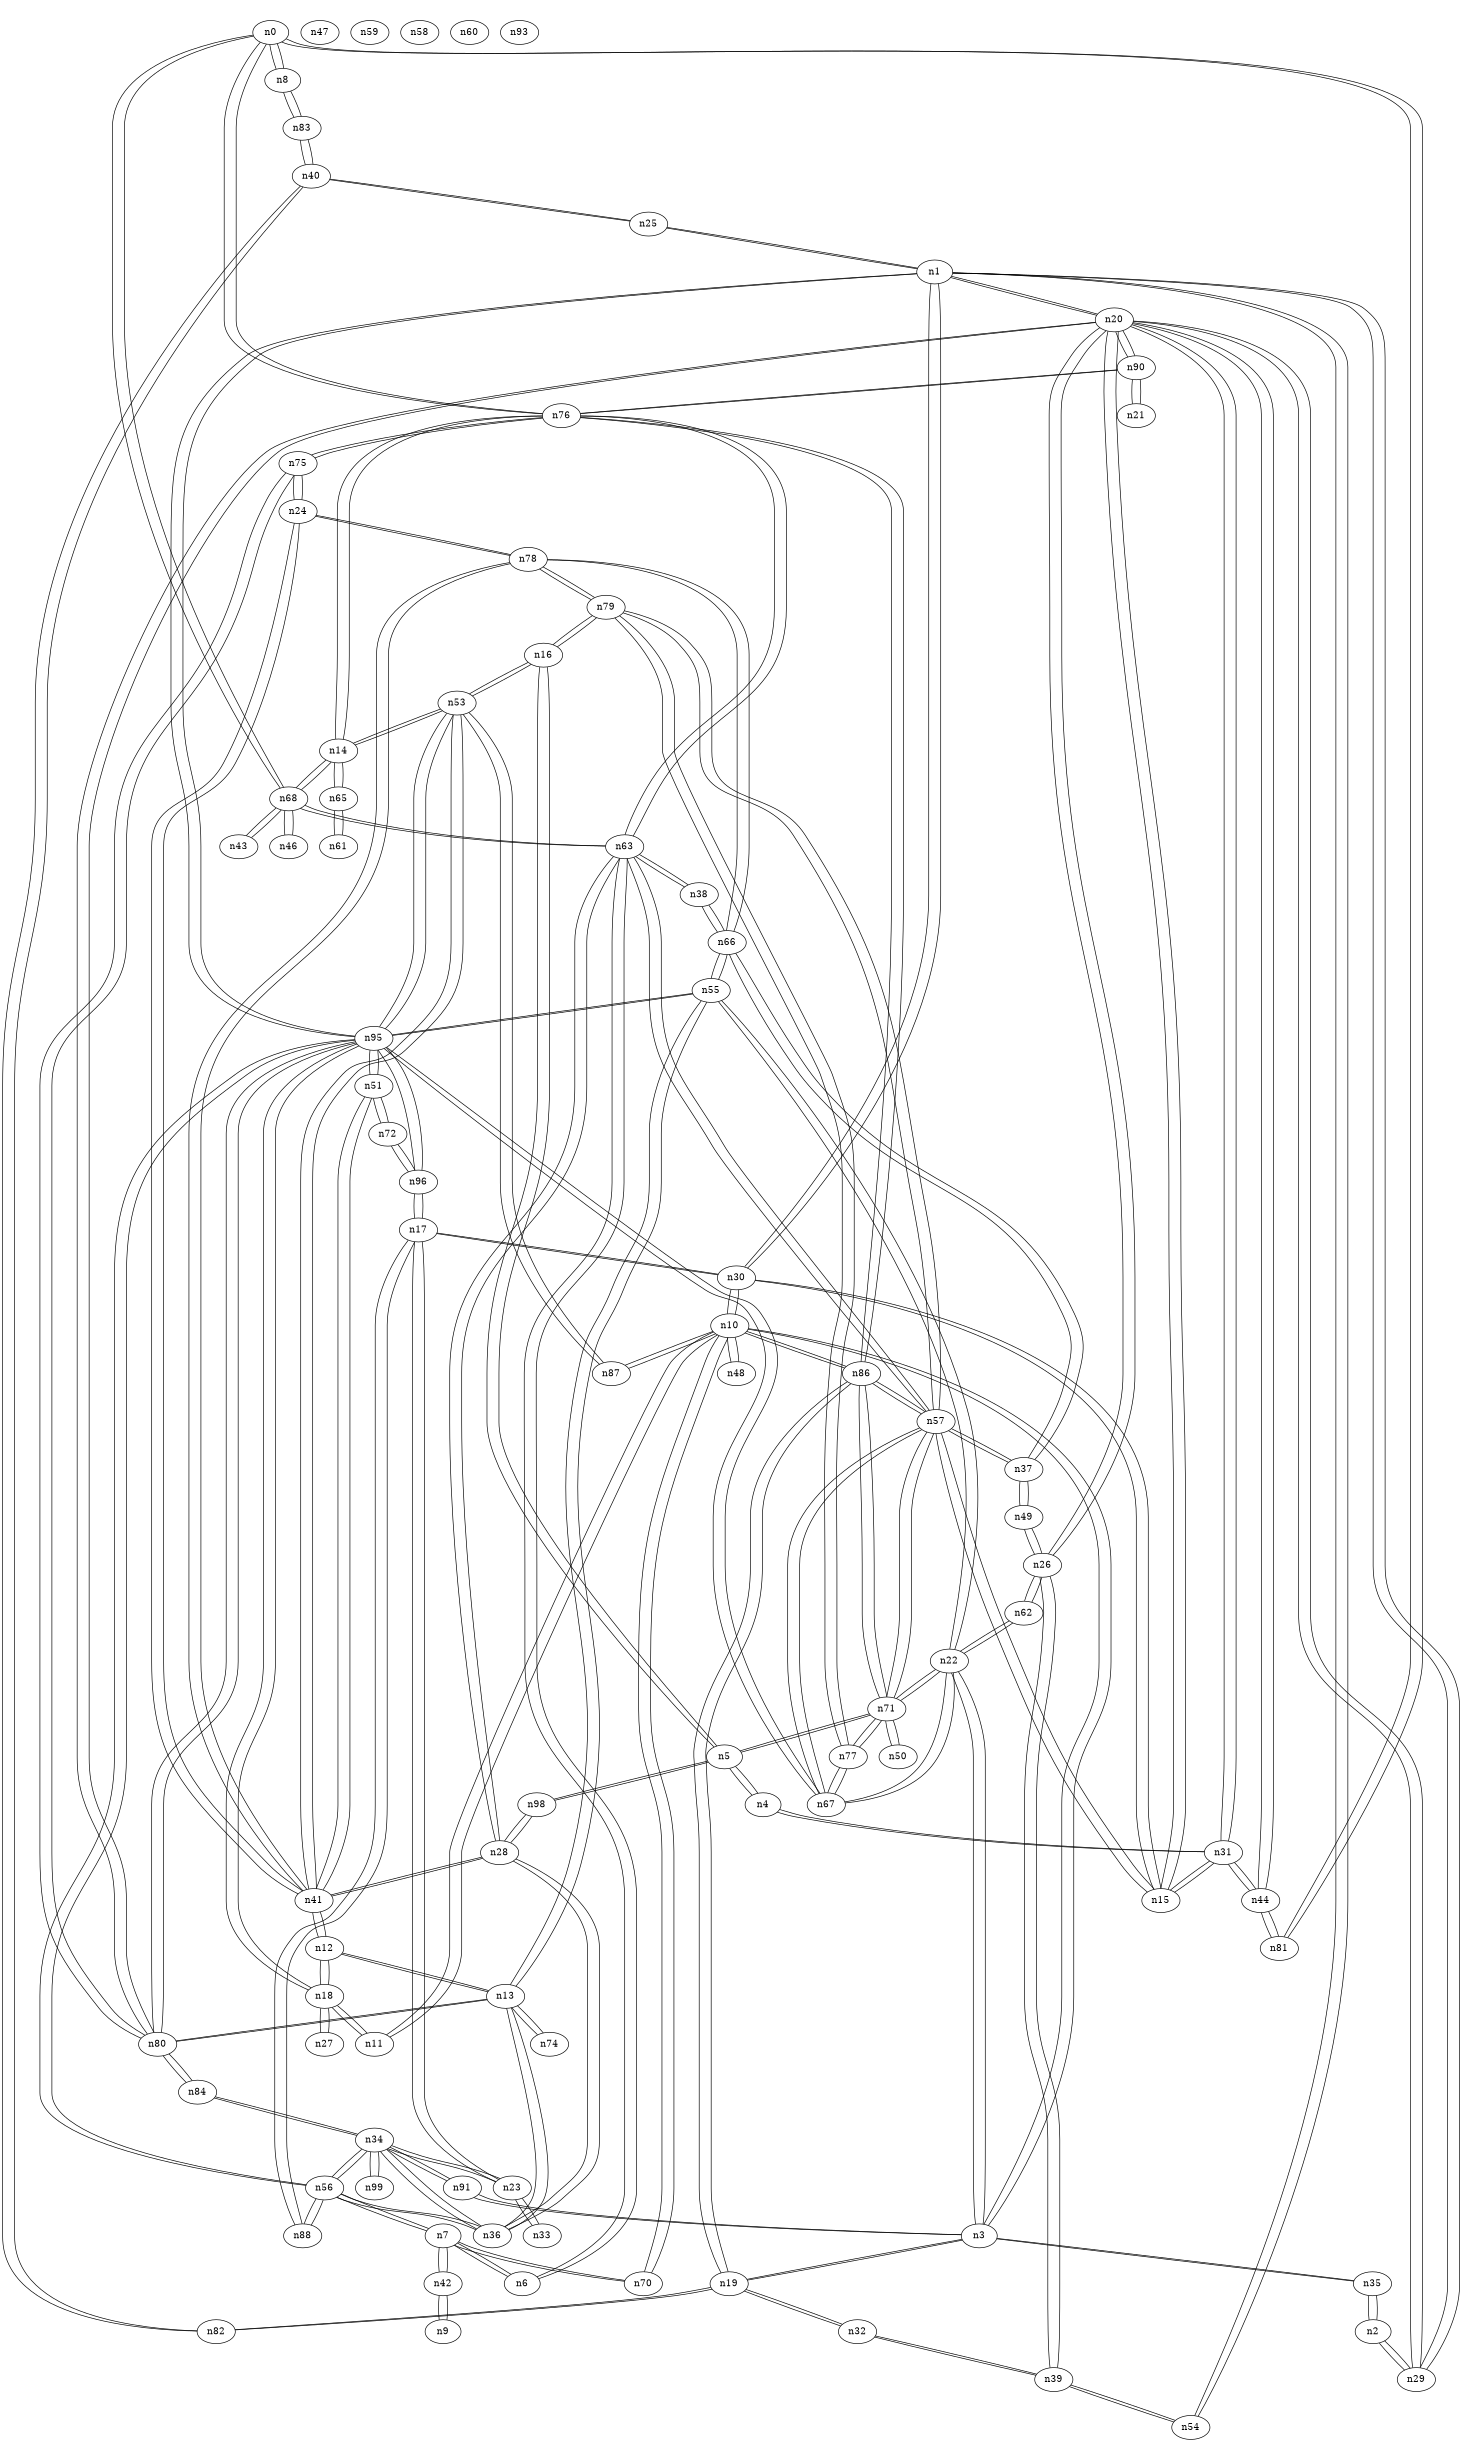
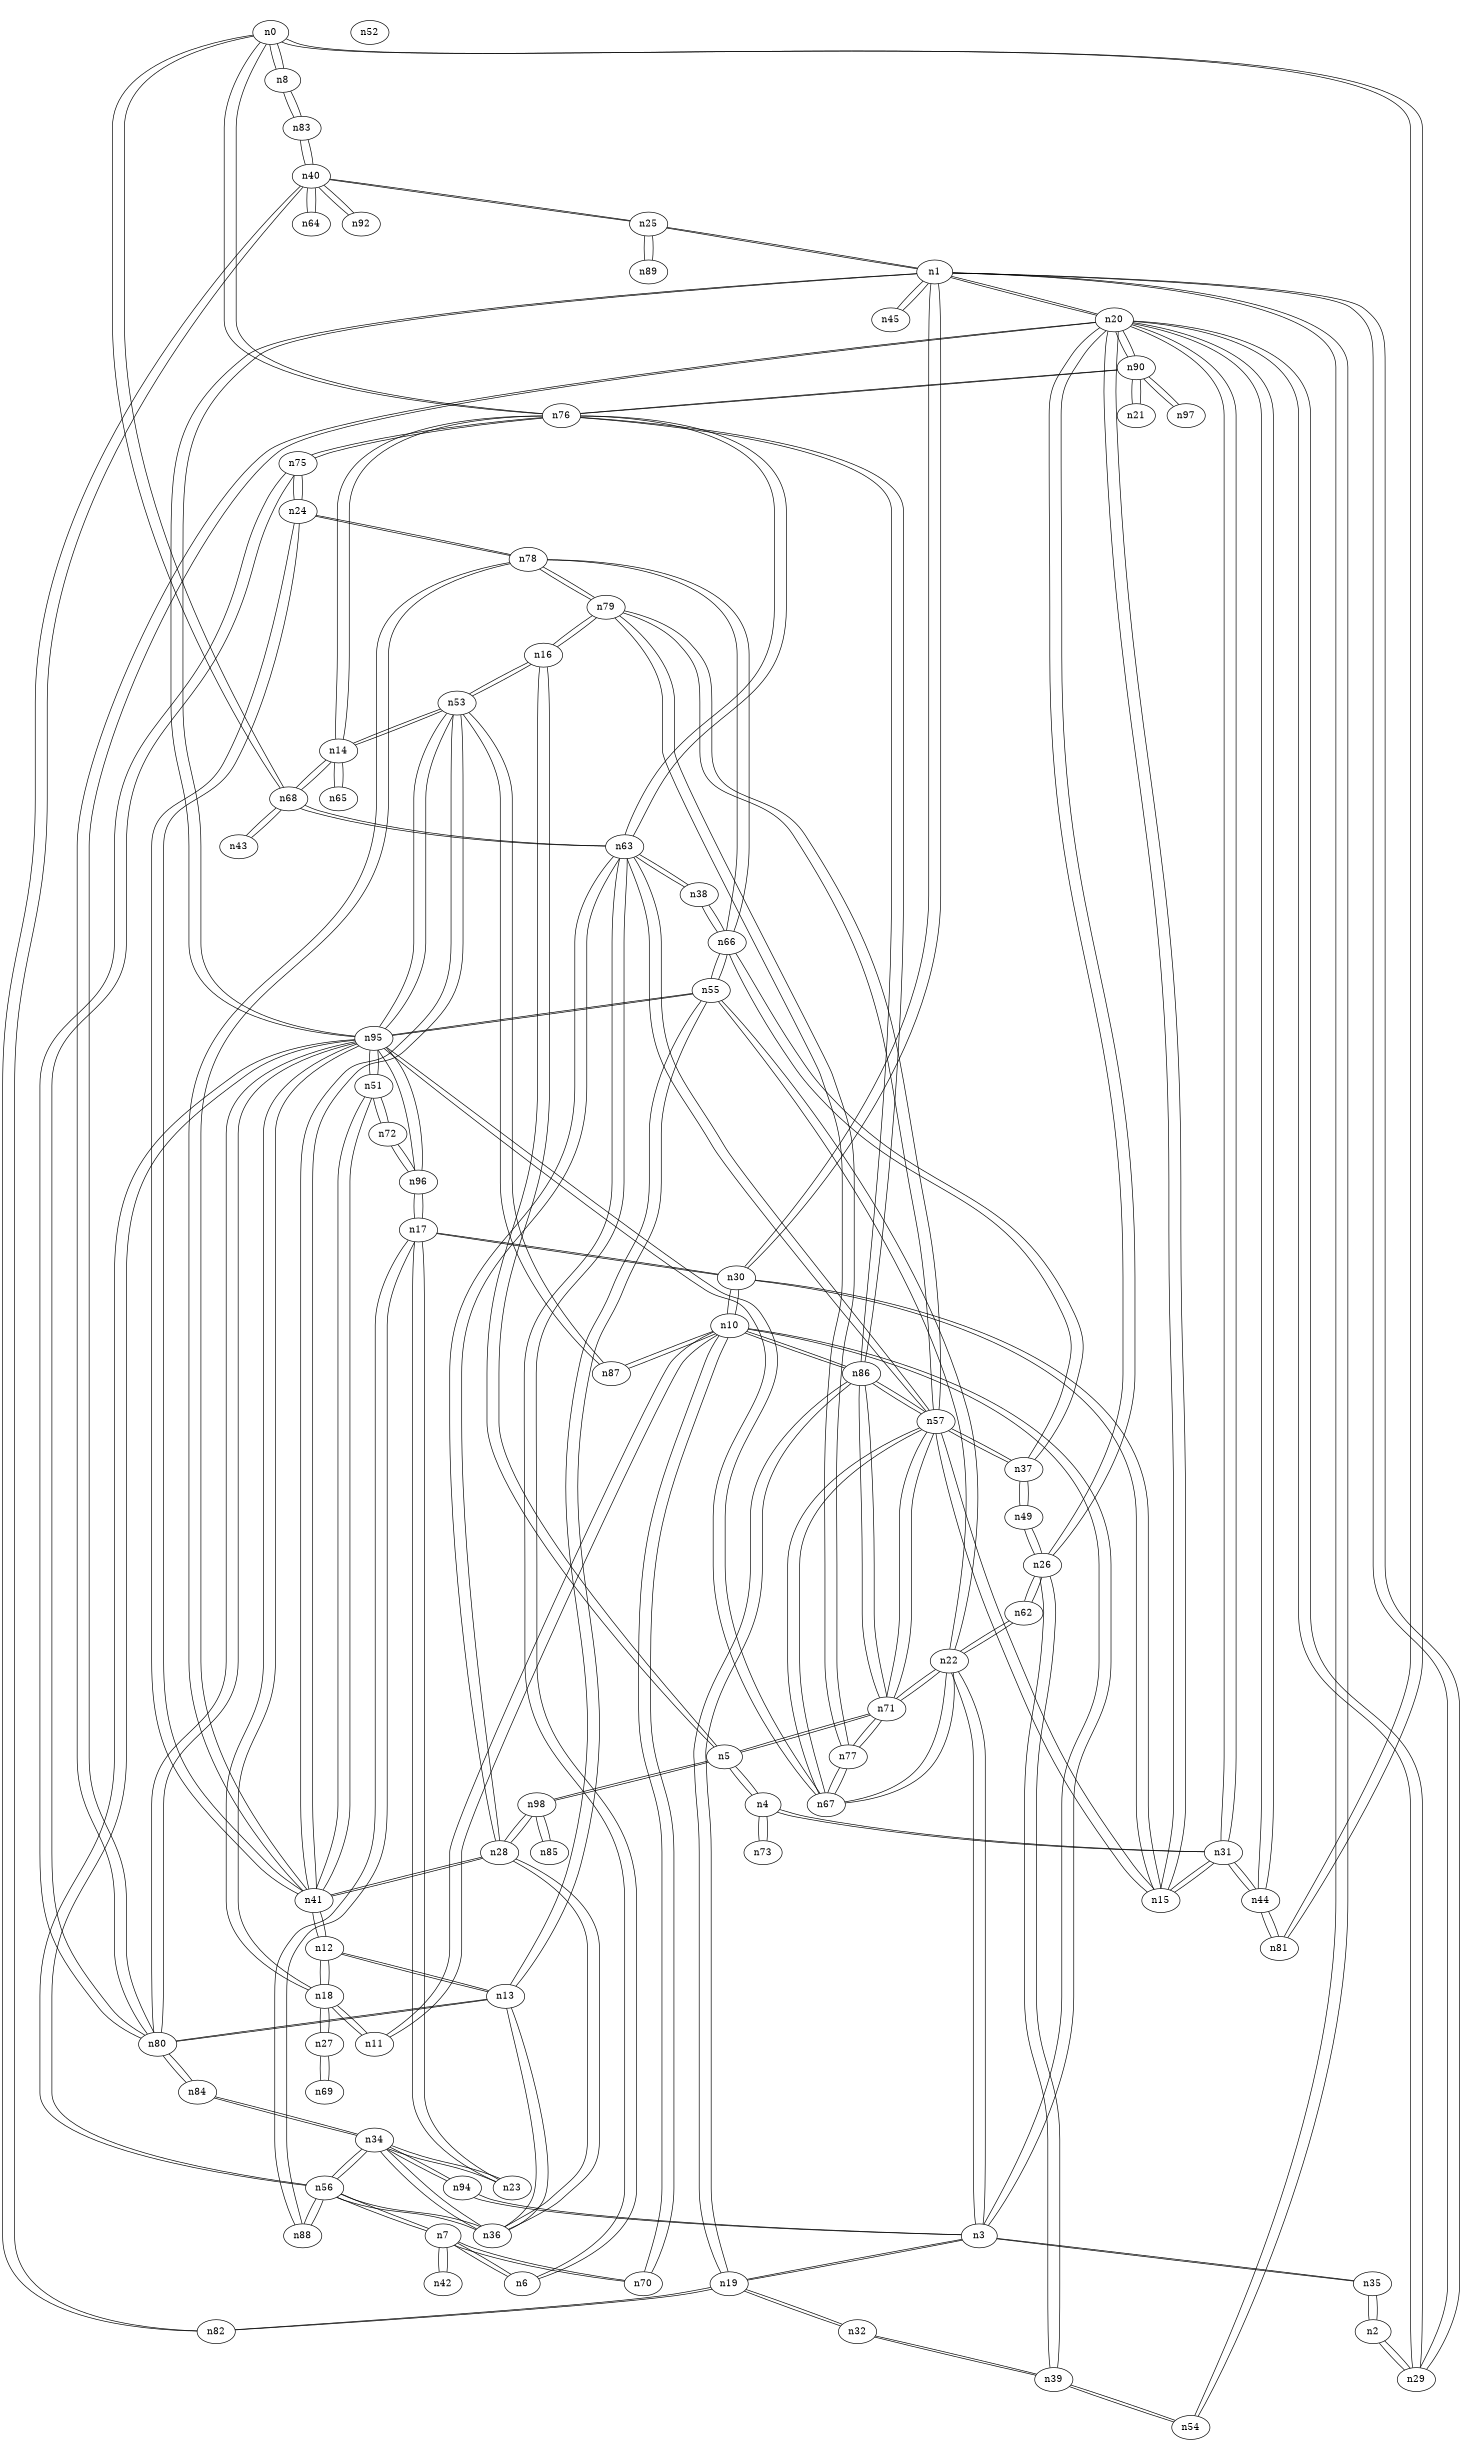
  graph {
    n0
    n8
    n68
    n76
    n81
    n83
    n63
    n14
    n43
-   n46
    n86
    n90
    n75
    n44
    n1
    n20
    n25
    n29
    n30
+   n45
    n54
    n95
    n31
    n80
    n15
    n26
    n40
+   n89
    n2
    n10
    n17
    n39
    n56
    n18
    n55
    n53
    n96
    n67
    n51
    n35
    n3
    n19
    n22
-   n94 [label=n91]
+   n94
    n70
    n11
-   n48
    n87
    n32
    n82
    n71
    n62
    n34
    n4
    n5
+   n73
    n16
    n98
    n79
    n57
-   n50
    n77
    n28
+   n85
    n6
    n7
    n42
    n38
-   n9
    n36
    n88
    n12
    n27
    n13
    n41
-   n74
    n24
    n78
    n66
    n84
    n65
-   n61
    n37
    n23
-   n33
    n72
+   n69
    n49
    n21
-   n99
-   n47
-   n52 [label=n59]
-   n58
-   n60
-   n93
+   n97
+   n64
+   n92
+   n52
    n0 -- n8
    n0 -- n68
    n0 -- n76
    n0 -- n81
    n8 -- n0
    n8 -- n83
    n68 -- n0
    n68 -- n63
    n68 -- n14
    n68 -- n43
-   n68 -- n46
    n76 -- n0
    n76 -- n63
    n76 -- n14
    n76 -- n86
    n76 -- n90
    n76 -- n75
    n81 -- n0
    n81 -- n44
    n83 -- n8
    n83 -- n40
    n63 -- n68
    n63 -- n76
    n63 -- n57
    n63 -- n28
    n63 -- n6
    n63 -- n38
    n14 -- n68
    n14 -- n76
    n14 -- n53
    n14 -- n65
    n43 -- n68
-   n46 -- n68
    n86 -- n76
    n86 -- n10
    n86 -- n19
    n86 -- n71
    n86 -- n57
    n90 -- n76
    n90 -- n20
    n90 -- n21
+   n90 -- n97
    n75 -- n76
    n75 -- n80
    n75 -- n24
    n44 -- n81
    n44 -- n20
    n44 -- n31
    n1 -- n20
    n1 -- n25
    n1 -- n29
    n1 -- n30
+   n1 -- n45
    n1 -- n54
    n1 -- n95
    n20 -- n90
    n20 -- n44
    n20 -- n1
    n20 -- n29
    n20 -- n31
    n20 -- n80
    n20 -- n15
    n20 -- n26
    n25 -- n1
    n25 -- n40
+   n25 -- n89
    n29 -- n1
    n29 -- n20
    n29 -- n2
    n30 -- n1
    n30 -- n15
    n30 -- n10
    n30 -- n17
+   n45 -- n1
    n54 -- n1
    n54 -- n39
    n95 -- n1
    n95 -- n80
    n95 -- n56
    n95 -- n18
    n95 -- n55
    n95 -- n53
    n95 -- n96
    n95 -- n67
    n95 -- n51
    n31 -- n44
    n31 -- n20
    n31 -- n15
    n31 -- n4
    n80 -- n75
    n80 -- n20
    n80 -- n95
    n80 -- n13
    n80 -- n84
    n15 -- n20
    n15 -- n30
    n15 -- n31
    n15 -- n57
    n26 -- n20
    n26 -- n39
    n26 -- n62
    n26 -- n49
    n40 -- n83
    n40 -- n25
    n40 -- n82
+   n40 -- n64
+   n40 -- n92
+   n89 -- n25
    n2 -- n29
    n2 -- n35
    n10 -- n86
    n10 -- n30
    n10 -- n3
    n10 -- n70
    n10 -- n11
-   n10 -- n48
    n10 -- n87
    n17 -- n30
    n17 -- n96
    n17 -- n88
    n17 -- n23
    n39 -- n54
    n39 -- n26
    n39 -- n32
    n56 -- n95
    n56 -- n34
    n56 -- n7
    n56 -- n36
    n56 -- n88
    n18 -- n95
    n18 -- n11
    n18 -- n12
    n18 -- n27
    n55 -- n95
    n55 -- n22
    n55 -- n13
    n55 -- n66
    n53 -- n14
    n53 -- n95
    n53 -- n87
    n53 -- n16
    n53 -- n41
    n96 -- n95
    n96 -- n17
    n96 -- n72
    n67 -- n95
    n67 -- n22
    n67 -- n57
    n67 -- n77
    n51 -- n95
    n51 -- n41
    n51 -- n72
    n35 -- n2
    n35 -- n3
    n3 -- n10
    n3 -- n35
    n3 -- n19
    n3 -- n22
    n3 -- n94
    n19 -- n86
    n19 -- n3
    n19 -- n32
    n19 -- n82
    n22 -- n55
    n22 -- n67
    n22 -- n3
    n22 -- n71
    n22 -- n62
    n94 -- n3
    n94 -- n34
    n70 -- n10
    n70 -- n7
    n11 -- n10
    n11 -- n18
-   n48 -- n10
    n87 -- n10
    n87 -- n53
    n32 -- n39
    n32 -- n19
    n82 -- n40
    n82 -- n19
    n71 -- n86
    n71 -- n22
    n71 -- n5
    n71 -- n57
-   n71 -- n50
    n71 -- n77
    n62 -- n26
    n62 -- n22
    n34 -- n56
    n34 -- n94
    n34 -- n36
    n34 -- n84
    n34 -- n23
-   n34 -- n99
    n4 -- n31
    n4 -- n5
+   n4 -- n73
    n5 -- n71
    n5 -- n4
    n5 -- n16
    n5 -- n98
+   n73 -- n4
    n16 -- n53
    n16 -- n5
    n16 -- n79
    n98 -- n5
    n98 -- n28
+   n98 -- n85
    n79 -- n16
    n79 -- n57
    n79 -- n77
    n79 -- n78
    n57 -- n63
    n57 -- n86
    n57 -- n15
    n57 -- n67
    n57 -- n71
    n57 -- n79
    n57 -- n37
-   n50 -- n71
    n77 -- n67
    n77 -- n71
    n77 -- n79
    n28 -- n63
    n28 -- n98
    n28 -- n36
    n28 -- n41
+   n85 -- n98
    n6 -- n63
    n6 -- n7
    n7 -- n56
    n7 -- n70
    n7 -- n6
    n7 -- n42
    n42 -- n7
-   n42 -- n9
    n38 -- n63
    n38 -- n66
-   n9 -- n42
    n36 -- n56
    n36 -- n34
    n36 -- n28
    n36 -- n13
    n88 -- n17
    n88 -- n56
    n12 -- n18
    n12 -- n13
    n12 -- n41
    n27 -- n18
+   n27 -- n69
    n13 -- n80
    n13 -- n55
    n13 -- n36
    n13 -- n12
-   n13 -- n74
    n41 -- n53
    n41 -- n51
    n41 -- n28
    n41 -- n12
    n41 -- n24
    n41 -- n78
-   n74 -- n13
    n24 -- n75
    n24 -- n41
    n24 -- n78
    n78 -- n79
    n78 -- n41
    n78 -- n24
    n78 -- n66
    n66 -- n55
    n66 -- n38
    n66 -- n78
    n66 -- n37
    n84 -- n80
    n84 -- n34
    n65 -- n14
-   n65 -- n61
-   n61 -- n65
    n37 -- n57
    n37 -- n66
    n37 -- n49
    n23 -- n17
    n23 -- n34
-   n23 -- n33
-   n33 -- n23
    n72 -- n96
    n72 -- n51
+   n69 -- n27
    n49 -- n26
    n49 -- n37
    n21 -- n90
-   n99 -- n34
+   n97 -- n90
+   n64 -- n40
+   n92 -- n40
  }
